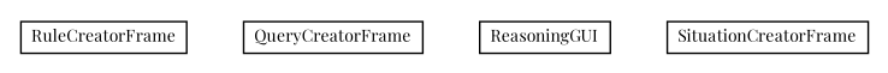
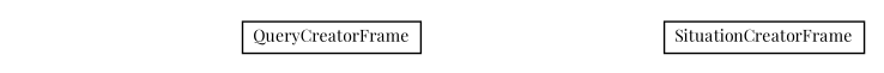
  digraph {
    nodesep=0.25
    ranksep=0.5
    fontname="Playfair Display"
    node [fontcolor=black fontname="Playfair Display" fontsize=10.0 shape=plaintext]
-   n1 [label=<<table title="org.universAAL.samples.context.reasoner.client.gui.RuleCreatorFrame" border="0" cellborder="1" cellspacing="0" cellpadding="2" port="p" href="./RuleCreatorFrame.html"> 		<tr><td><table border="0" cellspacing="0" cellpadding="1"> <tr><td align="center" balign="center"> RuleCreatorFrame </td></tr> 		</table></td></tr> 		</table>>]
    n2 [label=<<table title="org.universAAL.samples.context.reasoner.client.gui.QueryCreatorFrame" border="0" cellborder="1" cellspacing="0" cellpadding="2" port="p" href="./QueryCreatorFrame.html"> 		<tr><td><table border="0" cellspacing="0" cellpadding="1"> <tr><td align="center" balign="center"> QueryCreatorFrame </td></tr> 		</table></td></tr> 		</table>>]
-   n3 [label=<<table title="org.universAAL.samples.context.reasoner.client.gui.ReasoningGUI" border="0" cellborder="1" cellspacing="0" cellpadding="2" port="p" href="./ReasoningGUI.html"> 		<tr><td><table border="0" cellspacing="0" cellpadding="1"> <tr><td align="center" balign="center"> ReasoningGUI </td></tr> 		</table></td></tr> 		</table>>]
    n4 [label=<<table title="org.universAAL.samples.context.reasoner.client.gui.SituationCreatorFrame" border="0" cellborder="1" cellspacing="0" cellpadding="2" port="p" href="./SituationCreatorFrame.html"> 		<tr><td><table border="0" cellspacing="0" cellpadding="1"> <tr><td align="center" balign="center"> SituationCreatorFrame </td></tr> 		</table></td></tr> 		</table>>]
  }
